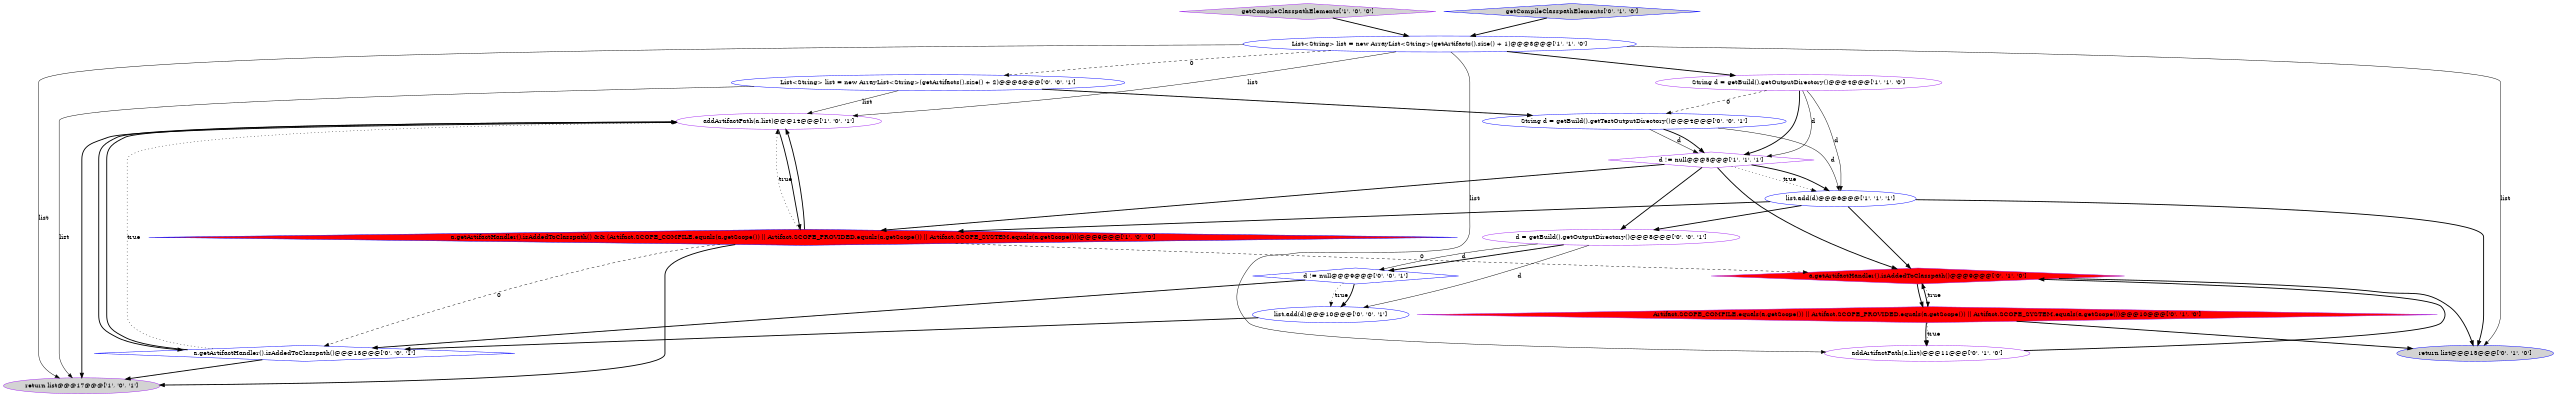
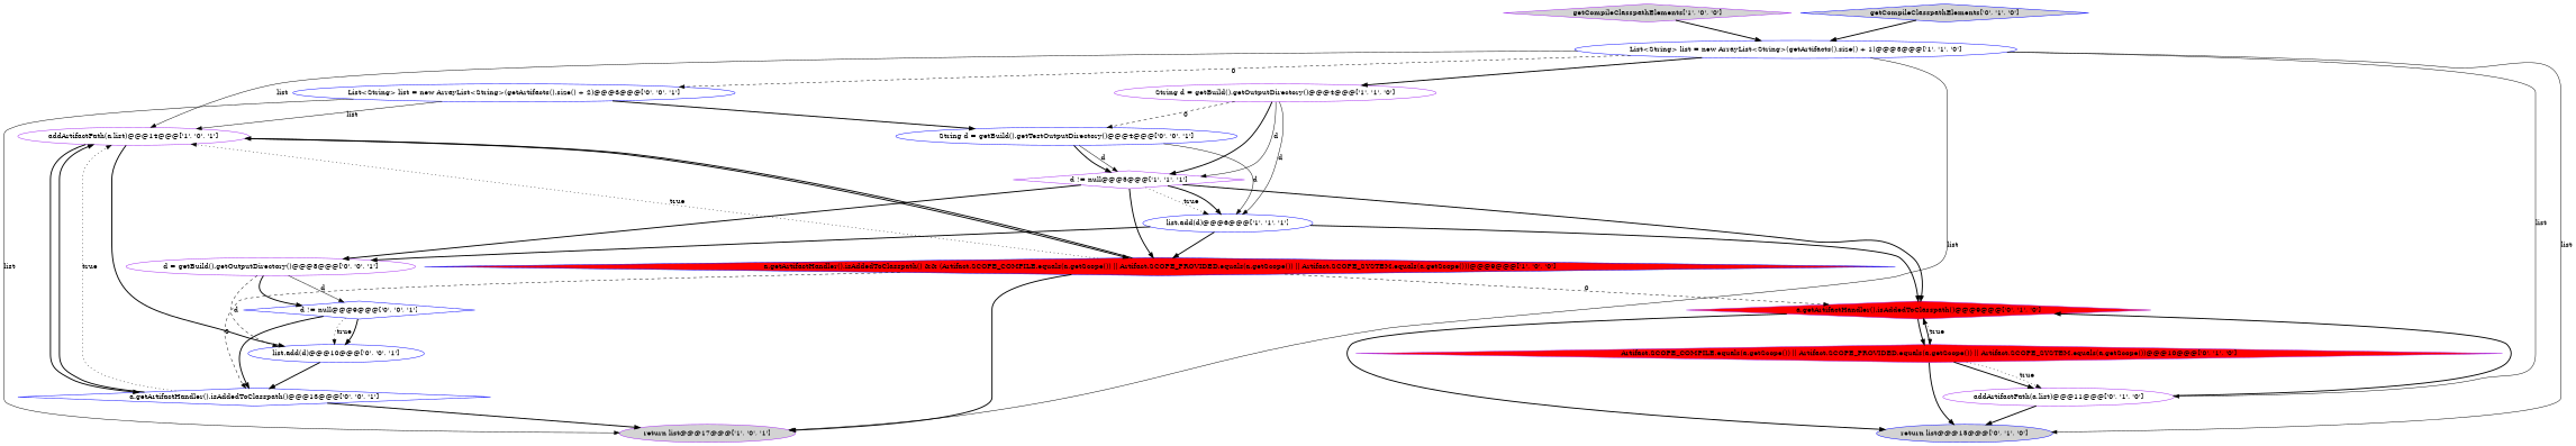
  digraph {
    node [color=blue fillcolor=white shape=ellipse style=filled]
    edge [style=bold]
    n1 [color=purple label="addArtifactPath(a,list)@@@14@@@['1', '0', '1']"]
    n2 [fillcolor=red label="a.getArtifactHandler().isAddedToClasspath() && (Artifact.SCOPE_COMPILE.equals(a.getScope()) || Artifact.SCOPE_PROVIDED.equals(a.getScope()) || Artifact.SCOPE_SYSTEM.equals(a.getScope()))@@@9@@@['1', '0', '0']" shape=diamond]
    n3 [color=purple fillcolor=lightgray label="return list@@@17@@@['1', '0', '1']"]
    n4 [label="a.getArtifactHandler().isAddedToClasspath()@@@13@@@['0', '0', '1']" shape=diamond]
    n5 [color=purple fillcolor=red label="a.getArtifactHandler().isAddedToClasspath()@@@9@@@['0', '1', '0']" shape=diamond]
    n6 [color=purple fillcolor=red label="Artifact.SCOPE_COMPILE.equals(a.getScope()) || Artifact.SCOPE_PROVIDED.equals(a.getScope()) || Artifact.SCOPE_SYSTEM.equals(a.getScope())@@@10@@@['0', '1', '0']" shape=diamond]
    n7 [fillcolor=lightgray label="return list@@@15@@@['0', '1', '0']"]
    n8 [color=purple label="addArtifactPath(a,list)@@@11@@@['0', '1', '0']"]
    n9 [label="String d = getBuild().getTestOutputDirectory()@@@4@@@['0', '0', '1']"]
    n10 [label="list.add(d)@@@6@@@['1', '1', '1']"]
    n11 [color=purple label="d != null@@@5@@@['1', '1', '1']" shape=diamond]
    n12 [color=purple label="d = getBuild().getOutputDirectory()@@@8@@@['0', '0', '1']"]
    n13 [label="list.add(d)@@@10@@@['0', '0', '1']"]
    n14 [label="List<String> list = new ArrayList<String>(getArtifacts().size() + 1)@@@3@@@['1', '1', '0']"]
    n15 [label="List<String> list = new ArrayList<String>(getArtifacts().size() + 2)@@@3@@@['0', '0', '1']"]
    n16 [color=purple label="String d = getBuild().getOutputDirectory()@@@4@@@['1', '1', '0']"]
    n17 [label="d != null@@@9@@@['0', '0', '1']" shape=diamond]
    n18 [color=purple fillcolor=lightgray label="getCompileClasspathElements['1', '0', '0']" shape=diamond]
    n19 [fillcolor=lightgray label="getCompileClasspathElements['0', '1', '0']" shape=diamond]
    n1 -> n2
-   n1 -> n3
+   n1 -> n13
    n1 -> n4
    n2 -> n1
    n2 -> n1 [label=true style=dotted]
    n2 -> n3
    n2 -> n4 [label=0 style=dashed]
    n2 -> n5 [label=0 style=dashed]
    n4 -> n1
    n4 -> n1 [label=true style=dotted]
    n4 -> n3
    n5 -> n6 [label=true style=dotted]
    n5 -> n6
    n5 -> n7
    n6 -> n5
    n6 -> n7
    n6 -> n8
    n6 -> n8 [label=true style=dotted]
    n8 -> n5
-   n10 -> n7
+   n8 -> n7
    n9 -> n10 [label=d style=solid]
    n9 -> n11 [label=d style=solid]
    n9 -> n11
    n10 -> n2
    n10 -> n5
    n10 -> n12
    n11 -> n2
    n11 -> n5
    n11 -> n10 [label=true style=dotted]
    n11 -> n10
    n11 -> n12
-   n12 -> n13 [label=d style=solid]
+   n12 -> n13 [label=d style=dashed]
    n12 -> n17
    n12 -> n17 [label=d style=solid]
    n13 -> n4
    n14 -> n1 [label=list style=solid]
    n14 -> n3 [label=list style=solid]
    n14 -> n7 [label=list style=solid]
    n14 -> n8 [label=list style=solid]
    n14 -> n15 [label=0 style=dashed]
    n14 -> n16
    n15 -> n1 [label=list style=solid]
    n15 -> n3 [label=list style=solid]
    n15 -> n9
    n16 -> n9 [label=0 style=dashed]
    n16 -> n10 [label=d style=solid]
    n16 -> n11 [label=d style=solid]
    n16 -> n11
    n17 -> n4
    n17 -> n13 [label=true style=dotted]
    n17 -> n13
    n18 -> n14
    n19 -> n14
  }
